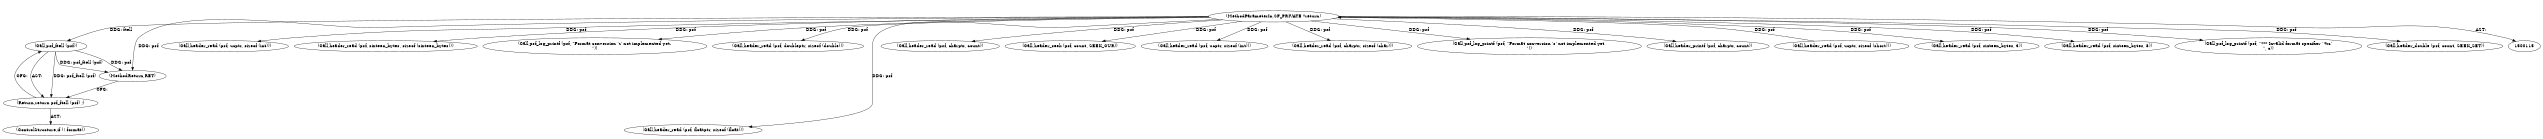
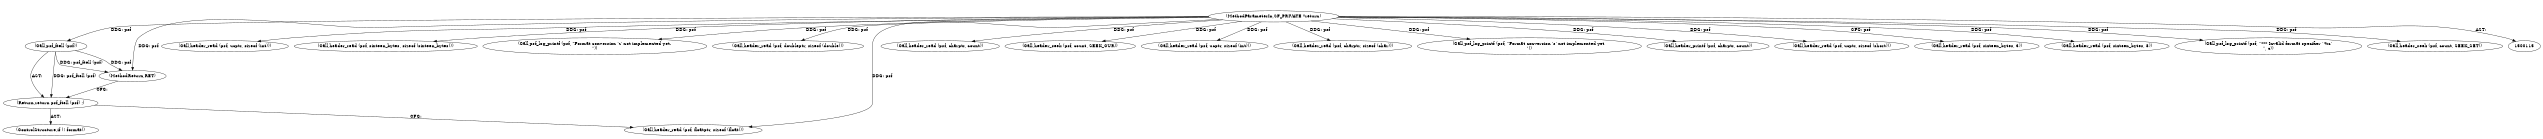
  digraph {
    fontname="DejaVu Serif"
    node [fontname="DejaVu Serif"]
    edge [fontname="DejaVu Serif"]
    n1 [label="(Call,psf_ftell (psf))"]
    n2 [label="(Return,return psf_ftell (psf) ;)"]
    n3 [label="(MethodReturn,RET)"]
    n4 [label="(ControlStructure,if (! format))"]
    n5 [label="(MethodParameterIn,SF_PRIVATE *return)"]
    n6 [label="(Call,header_read (psf, ucptr, sizeof (int)))"]
    n7 [label="(Call,header_read (psf, sixteen_bytes, sizeof (sixteen_bytes)))"]
    n8 [label="(Call,psf_log_printf (psf, \"Format conversion 'z' not implemented yet.\n\"))"]
    n9 [label="(Call,header_read (psf, doubleptr, sizeof (double)))"]
    n10 [label="(Call,header_read (psf, floatptr, sizeof (float)))"]
    n11 [label="(Call,header_read (psf, charptr, count))"]
    n12 [label="(Call,header_seek (psf, count, SEEK_CUR))"]
    n13 [label="(Call,header_read (psf, ucptr, sizeof (int)))"]
    n14 [label="(Call,header_read (psf, charptr, sizeof (char)))"]
    n15 [label="(Call,psf_log_printf (psf, \"Format conversion 's' not implemented yet.\n\"))"]
    n16 [label="(Call,header_printf (psf, charptr, count))"]
    n17 [label="(Call,header_read (psf, ucptr, sizeof (short)))"]
    n18 [label="(Call,header_read (psf, sixteen_bytes, 3))"]
    n19 [label="(Call,header_read (psf, sixteen_bytes, 8))"]
    n20 [label="(Call,psf_log_printf (psf, \"*** Invalid format specifier `%c'\n\", c))"]
-   n21 [label="(Call,header_double (psf, count, SEEK_SET))"]
+   n21 [label="(Call,header_seek (psf, count, SEEK_SET))"]
    n22 [label=1500115]
    n1 -> n2 [label="AST: "]
    n1 -> n2 [label="DDG: psf_ftell (psf)"]
    n1 -> n3 [label="DDG: psf"]
    n1 -> n3 [label="DDG: psf_ftell (psf)"]
-   n2 -> n1 [label="CFG: "]
+   n2 -> n10 [label="CFG: "]
    n2 -> n4 [label="AST: "]
    n3 -> n2 [label="CFG: "]
-   n5 -> n1 [label="DDG: ftell"]
+   n5 -> n1 [label="DDG: psf"]
    n5 -> n3 [label="DDG: psf"]
    n5 -> n6 [label="DDG: psf"]
    n5 -> n7 [label="DDG: psf"]
    n5 -> n8 [label="DDG: psf"]
    n5 -> n9 [label="DDG: psf"]
    n5 -> n10 [label="DDG: psf"]
    n5 -> n11 [label="DDG: psf"]
    n5 -> n12 [label="DDG: psf"]
    n5 -> n13 [label="DDG: psf"]
    n5 -> n14 [label="DDG: psf"]
    n5 -> n15 [label="DDG: psf"]
    n5 -> n16 [label="DDG: psf"]
-   n17 -> n5 [label="DDG: psf"]
-   n5 -> n18 [label="DDG: psf"]
+   n5 -> n17 [label="DDG: psf"]
+   n5 -> n18 [label="CFG: psf"]
    n5 -> n19 [label="DDG: psf"]
    n5 -> n20 [label="DDG: psf"]
    n5 -> n21 [label="DDG: psf"]
    n5 -> n22 [label="AST: "]
  }
